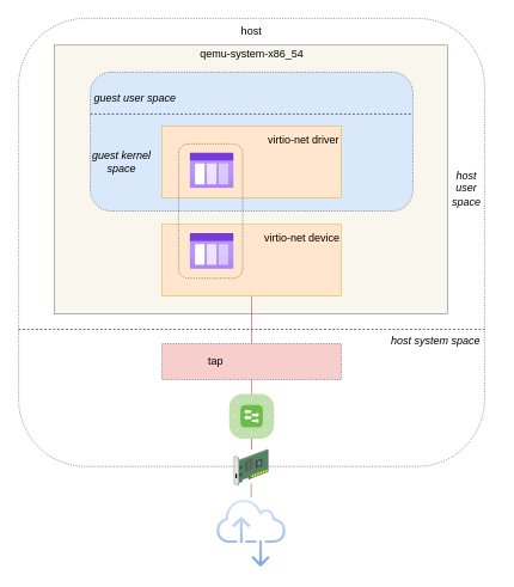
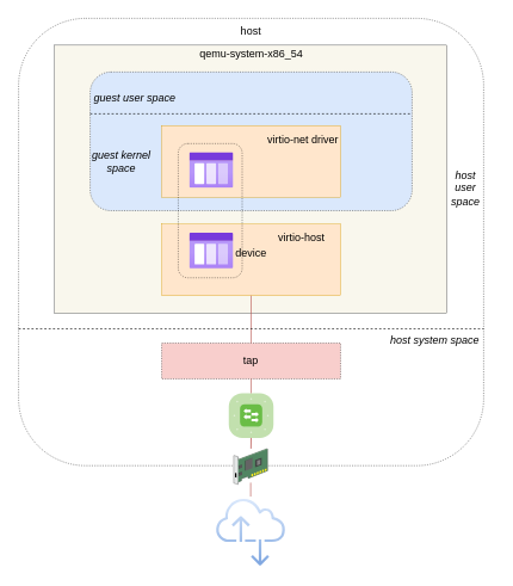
  <mxCell id="0" style=";html=1;" />
  <mxCell id="1" style=";html=1;" parent="0" />
  <mxCell id="2" value="" style="rounded=1;whiteSpace=wrap;html=1;strokeWidth=0.5;dashed=1;" parent="1" vertex="1"><mxGeometry x="20" y="20" width="520" height="500" as="geometry" /></mxCell>
  <mxCell id="3" value="" style="rounded=0;whiteSpace=wrap;html=1;strokeWidth=0.5;fillColor=#f9f7ed;strokeColor=#36393d;" parent="1" vertex="1"><mxGeometry x="60" y="50" width="439" height="300" as="geometry" /></mxCell>
  <mxCell id="4" value="&lt;div&gt;&lt;br&gt;&lt;/div&gt;" style="whiteSpace=wrap;html=1;fillColor=#f8cecc;fontSize=14;strokeColor=default;verticalAlign=top;strokeWidth=0.5;dashed=1;" parent="1" vertex="1"><mxGeometry x="180" y="383" width="200" height="40" as="geometry" /></mxCell>
  <mxCell id="5" value="" style="whiteSpace=wrap;html=1;fillColor=#dae8fc;fontSize=14;strokeColor=default;verticalAlign=top;strokeWidth=0.5;rounded=1;dashed=1;" parent="1" vertex="1"><mxGeometry x="100" y="80" width="360" height="155" as="geometry" /></mxCell>
  <mxCell id="6" value="qemu-system-x86_54" style="text;html=1;strokeColor=none;fillColor=none;align=center;verticalAlign=middle;whiteSpace=wrap;rounded=0;" parent="1" vertex="1"><mxGeometry x="214.5" y="50" width="131" height="20" as="geometry" /></mxCell>
- <mxCell id="7" value="&lt;div&gt;tap&lt;/div&gt;" style="text;html=1;strokeColor=none;fillColor=none;align=center;verticalAlign=middle;whiteSpace=wrap;rounded=0;" parent="1" vertex="1"><mxGeometry x="225" y="393" width="30" height="20" as="geometry" /></mxCell>
+ <mxCell id="7" value="&lt;div&gt;tap&lt;/div&gt;" style="text;html=1;strokeColor=none;fillColor=none;align=center;verticalAlign=middle;whiteSpace=wrap;rounded=0;" parent="1" vertex="1"><mxGeometry x="265" y="393" width="30" height="20" as="geometry" /></mxCell>
  <mxCell id="8" value="host" style="text;html=1;strokeColor=none;fillColor=none;align=center;verticalAlign=middle;whiteSpace=wrap;rounded=0;" parent="1" vertex="1"><mxGeometry x="249.5" y="20" width="60" height="30" as="geometry" /></mxCell>
  <mxCell id="9" value="" style="verticalLabelPosition=bottom;sketch=0;html=1;fillColor=#6ABD46;strokeColor=#ffffff;verticalAlign=top;align=center;points=[[0.085,0.085,0],[0.915,0.085,0],[0.915,0.915,0],[0.085,0.915,0],[0.25,0,0],[0.5,0,0],[0.75,0,0],[1,0.25,0],[1,0.5,0],[1,0.75,0],[0.75,1,0],[0.5,1,0],[0.25,1,0],[0,0.75,0],[0,0.5,0],[0,0.25,0]];pointerEvents=1;shape=mxgraph.cisco_safe.compositeIcon;bgIcon=mxgraph.cisco_safe.architecture.generic_appliance;resIcon=mxgraph.cisco_safe.architecture.switch;" parent="1" vertex="1"><mxGeometry x="255" y="439" width="50" height="50" as="geometry" /></mxCell>
  <mxCell id="10" value="" style="shadow=0;dashed=0;html=1;labelPosition=center;verticalLabelPosition=bottom;verticalAlign=top;align=center;outlineConnect=0;shape=mxgraph.veeam.3d.network_card;" parent="1" vertex="1"><mxGeometry x="260.5" y="501" width="38" height="40" as="geometry" /></mxCell>
  <mxCell id="11" value="" style="endArrow=none;html=1;rounded=0;exitX=0.5;exitY=0;exitDx=0;exitDy=0;exitPerimeter=0;entryX=0.5;entryY=1;entryDx=0;entryDy=0;strokeWidth=0.8;fillColor=#f8cecc;gradientColor=#ea6b66;strokeColor=#b85450;" parent="1" source="9" target="4" edge="1"><mxGeometry width="50" height="50" relative="1" as="geometry"><mxPoint x="411" y="419" as="sourcePoint" /><mxPoint x="350" y="311" as="targetPoint" /><Array as="points" /></mxGeometry></mxCell>
  <mxCell id="12" value="" style="endArrow=none;html=1;rounded=0;entryX=0.5;entryY=1;entryDx=0;entryDy=0;entryPerimeter=0;fillColor=#f8cecc;gradientColor=#ea6b66;strokeColor=#b85450;" parent="1" source="10" target="9" edge="1"><mxGeometry width="50" height="50" relative="1" as="geometry"><mxPoint x="270" y="501" as="sourcePoint" /><mxPoint x="350" y="311" as="targetPoint" /></mxGeometry></mxCell>
  <mxCell id="13" value="" style="sketch=0;outlineConnect=0;gradientColor=#7ea6e0;fillColor=#dae8fc;strokeColor=#6c8ebf;dashed=0;verticalLabelPosition=bottom;verticalAlign=top;align=center;html=1;fontSize=12;fontStyle=0;aspect=fixed;pointerEvents=1;shape=mxgraph.aws4.internet_alt2;" parent="1" vertex="1"><mxGeometry x="240.5" y="555" width="78" height="78" as="geometry" /></mxCell>
  <mxCell id="14" value="" style="endArrow=none;html=1;rounded=0;fillColor=#f8cecc;gradientColor=#ea6b66;strokeColor=#b85450;strokeWidth=0.8;" parent="1" edge="1"><mxGeometry width="50" height="50" relative="1" as="geometry"><mxPoint x="279.5" y="554.558" as="sourcePoint" /><mxPoint x="279.5" y="539" as="targetPoint" /></mxGeometry></mxCell>
  <mxCell id="15" value="&lt;font style=&quot;font-size: 12px;&quot;&gt;&amp;nbsp;&amp;nbsp;&amp;nbsp;&amp;nbsp;&amp;nbsp;&amp;nbsp;&amp;nbsp;&amp;nbsp;&amp;nbsp;&amp;nbsp;&amp;nbsp;&amp;nbsp;&amp;nbsp;&amp;nbsp;&amp;nbsp;&amp;nbsp;&amp;nbsp;&amp;nbsp;&amp;nbsp;&amp;nbsp;&amp;nbsp;&amp;nbsp;&amp;nbsp;&amp;nbsp;&amp;nbsp;&amp;nbsp;&amp;nbsp;&amp;nbsp;&amp;nbsp;&amp;nbsp;&amp;nbsp;&amp;nbsp;&amp;nbsp;&amp;nbsp; virtio-net driver&lt;/font&gt;" style="whiteSpace=wrap;html=1;fillColor=#ffe6cc;fontSize=14;strokeColor=#d79b00;verticalAlign=top;strokeWidth=0.5;shadow=0;glass=0;" vertex="1" parent="1"><mxGeometry x="180" y="140" width="200" height="80" as="geometry" /></mxCell>
  <mxCell id="16" value="" style="image;aspect=fixed;html=1;points=[];align=center;fontSize=12;image=img/lib/azure2/general/Storage_Queue.svg;" vertex="1" parent="1"><mxGeometry x="211.27" y="170" width="49.23" height="40" as="geometry" /></mxCell>
  <mxCell id="17" value="" style="endArrow=none;html=1;strokeWidth=0.8;rounded=0;entryX=1;entryY=0.25;entryDx=0;entryDy=0;exitX=0;exitY=0.25;exitDx=0;exitDy=0;dashed=1;" edge="1" parent="1"><mxGeometry width="50" height="50" relative="1" as="geometry"><mxPoint x="100" y="126.75" as="sourcePoint" /><mxPoint x="460" y="126.75" as="targetPoint" /></mxGeometry></mxCell>
- <mxCell id="18" value="&lt;font style=&quot;font-size: 12px;&quot;&gt;&amp;nbsp;&amp;nbsp;&amp;nbsp;&amp;nbsp;&amp;nbsp;&amp;nbsp;&amp;nbsp;&amp;nbsp;&amp;nbsp;&amp;nbsp;&amp;nbsp;&amp;nbsp;&amp;nbsp;&amp;nbsp;&amp;nbsp;&amp;nbsp;&amp;nbsp;&amp;nbsp;&amp;nbsp;&amp;nbsp;&amp;nbsp;&amp;nbsp;&amp;nbsp;&amp;nbsp;&amp;nbsp;&amp;nbsp;&amp;nbsp;&amp;nbsp;&amp;nbsp;&amp;nbsp;&amp;nbsp;&amp;nbsp;&amp;nbsp; virtio-net device&lt;/font&gt;" style="whiteSpace=wrap;html=1;fillColor=#ffe6cc;fontSize=14;strokeColor=#d79b00;verticalAlign=top;strokeWidth=0.5;shadow=0;" vertex="1" parent="1"><mxGeometry x="180" y="250" width="200" height="80" as="geometry" /></mxCell>
+ <mxCell id="18" value="&lt;font style=&quot;font-size: 12px;&quot;&gt;&amp;nbsp;&amp;nbsp;&amp;nbsp;&amp;nbsp;&amp;nbsp;&amp;nbsp;&amp;nbsp;&amp;nbsp;&amp;nbsp;&amp;nbsp;&amp;nbsp;&amp;nbsp;&amp;nbsp;&amp;nbsp;&amp;nbsp;&amp;nbsp;&amp;nbsp;&amp;nbsp;&amp;nbsp;&amp;nbsp;&amp;nbsp;&amp;nbsp;&amp;nbsp;&amp;nbsp;&amp;nbsp;&amp;nbsp;&amp;nbsp;&amp;nbsp;&amp;nbsp;&amp;nbsp;&amp;nbsp;&amp;nbsp;&amp;nbsp; virtio-host device&lt;/font&gt;" style="whiteSpace=wrap;html=1;fillColor=#ffe6cc;fontSize=14;strokeColor=#d79b00;verticalAlign=top;strokeWidth=0.5;shadow=0;" vertex="1" parent="1"><mxGeometry x="180" y="250" width="200" height="80" as="geometry" /></mxCell>
  <mxCell id="19" value="" style="image;aspect=fixed;html=1;points=[];align=center;fontSize=12;image=img/lib/azure2/general/Storage_Queue.svg;" vertex="1" parent="1"><mxGeometry x="211.27" y="260" width="49.23" height="40" as="geometry" /></mxCell>
  <mxCell id="20" value="" style="rounded=1;whiteSpace=wrap;html=1;fillColor=none;dashed=1;strokeWidth=0.5;" vertex="1" parent="1"><mxGeometry x="198.5" y="160" width="71.5" height="150" as="geometry" /></mxCell>
  <mxCell id="21" value="" style="endArrow=none;html=1;rounded=0;exitX=0.5;exitY=0;exitDx=0;exitDy=0;entryX=0.5;entryY=1;entryDx=0;entryDy=0;strokeWidth=0.8;fillColor=#f8cecc;gradientColor=#ea6b66;strokeColor=#b85450;" edge="1" parent="1" source="4" target="18"><mxGeometry width="50" height="50" relative="1" as="geometry"><mxPoint x="436" y="449" as="sourcePoint" /><mxPoint x="436" y="433" as="targetPoint" /><Array as="points" /></mxGeometry></mxCell>
  <mxCell id="22" value="" style="endArrow=none;html=1;strokeWidth=0.8;rounded=0;entryX=1;entryY=0.75;entryDx=0;entryDy=0;exitX=0;exitY=0.75;exitDx=0;exitDy=0;dashed=1;" edge="1" parent="1"><mxGeometry width="50" height="50" relative="1" as="geometry"><mxPoint x="20" y="367" as="sourcePoint" /><mxPoint x="540" y="367" as="targetPoint" /></mxGeometry></mxCell>
  <mxCell id="23" value="&lt;i&gt;host system space&lt;/i&gt;" style="text;html=1;strokeColor=none;fillColor=none;align=center;verticalAlign=middle;whiteSpace=wrap;rounded=0;" vertex="1" parent="1"><mxGeometry x="420" y="370" width="131" height="20" as="geometry" /></mxCell>
  <mxCell id="24" value="&lt;i&gt;host user space&lt;/i&gt;" style="text;strokeColor=none;fillColor=none;align=center;verticalAlign=middle;rounded=0;whiteSpace=wrap;html=1;horizontal=1;" vertex="1" parent="1"><mxGeometry x="510" y="160" width="20" height="100" as="geometry" /></mxCell>
  <mxCell id="25" value="&lt;i&gt;&lt;font style=&quot;font-size: 12px;&quot;&gt;guest user space&lt;/font&gt;&lt;/i&gt;" style="text;html=1;strokeColor=none;fillColor=none;align=center;verticalAlign=middle;whiteSpace=wrap;rounded=0;" vertex="1" parent="1"><mxGeometry x="100" y="100" width="100" height="20" as="geometry" /></mxCell>
  <mxCell id="26" value="&lt;i&gt;&lt;font style=&quot;font-size: 12px;&quot;&gt;guest kernel space&lt;/font&gt;&lt;/i&gt;" style="text;strokeColor=none;fillColor=none;align=center;verticalAlign=middle;rounded=0;whiteSpace=wrap;html=1;horizontal=1;" vertex="1" parent="1"><mxGeometry x="100" y="130" width="70" height="100" as="geometry" /></mxCell>
